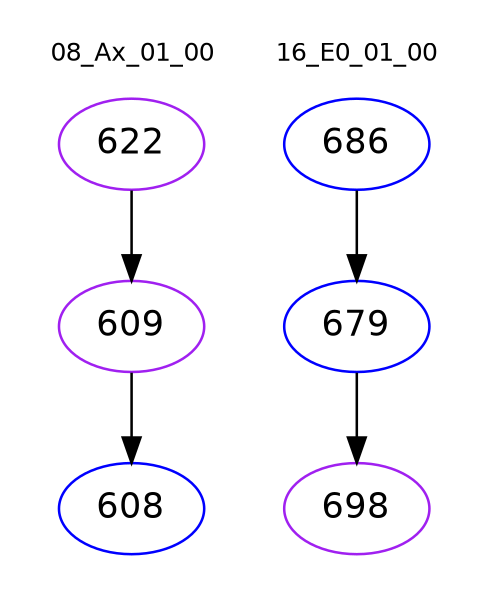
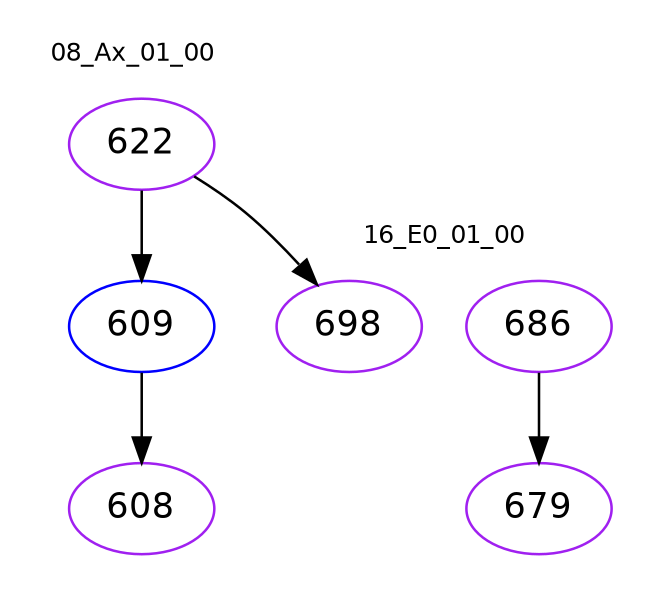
  digraph {
    fontname="DejaVu Sans"
    node [color=purple fontname="DejaVu Sans"]
    edge [color=black fontname="DejaVu Sans"]
    n1 [label=622]
-   n2 [label=609]
-   n3 [color=blue label=608]
-   n4 [color=blue label=686]
-   n5 [color=blue label=679]
+   n2 [color=blue label=609]
+   n3 [label=608]
+   n4 [label=686]
+   n5 [label=679]
    n6 [label=698]
    subgraph cluster_1 {
      color=white
      fontsize=10
      label="08_Ax_01_00"
      n1
      n2
      n3
    }
    subgraph cluster_2 {
      color=white
      fontsize=10
      label="16_E0_01_00"
      n4
      n5
      n6
    }
    n1 -> n2
    n2 -> n3
    n4 -> n5
-   n5 -> n6
+   n1 -> n6
  }
